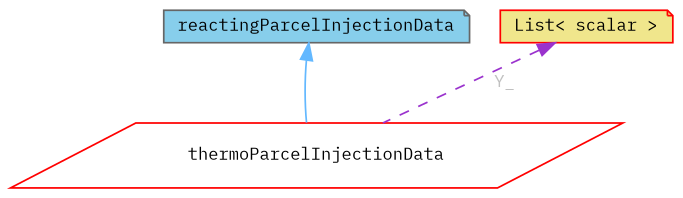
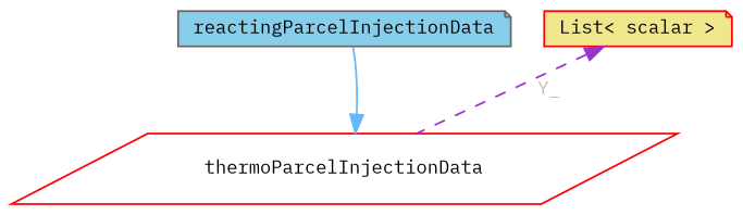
  digraph {
    fontname="IBM Plex Mono"
    node [color=red fontname="IBM Plex Mono" fontsize=10 shape=note style=filled]
    edge [dir=back fontname="IBM Plex Mono" fontsize=10 labelfontname=Helvetica labelfontsize=10]
    n1 [color=gray40 fillcolor=skyblue fontcolor=black height=0.2 label=reactingParcelInjectionData width=0.4]
    n2 [fillcolor=white height=0.2 label=thermoParcelInjectionData shape=parallelogram width=0.4]
    n3 [fillcolor=khaki height=0.2 label="List\< scalar \>" width=0.4]
-   n1 -> n2 [color=steelblue1 style=solid]
+   n2 -> n1 [color=steelblue1 style=solid]
    n3 -> n2 [color=darkorchid3 fontcolor=grey label=" Y_" style=dashed]
  }
